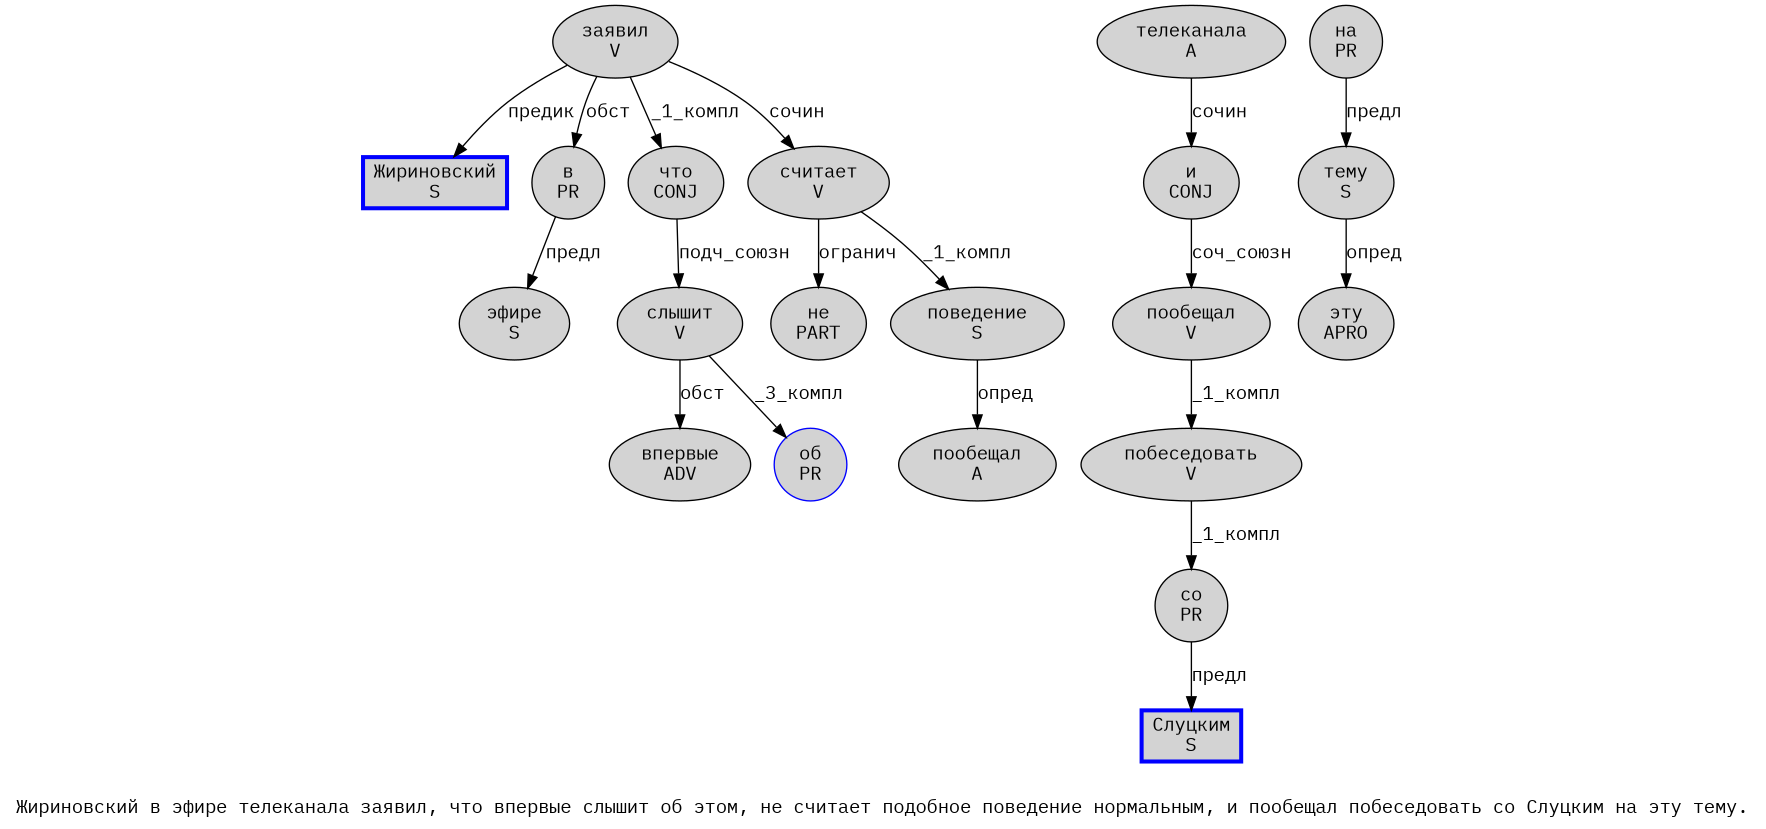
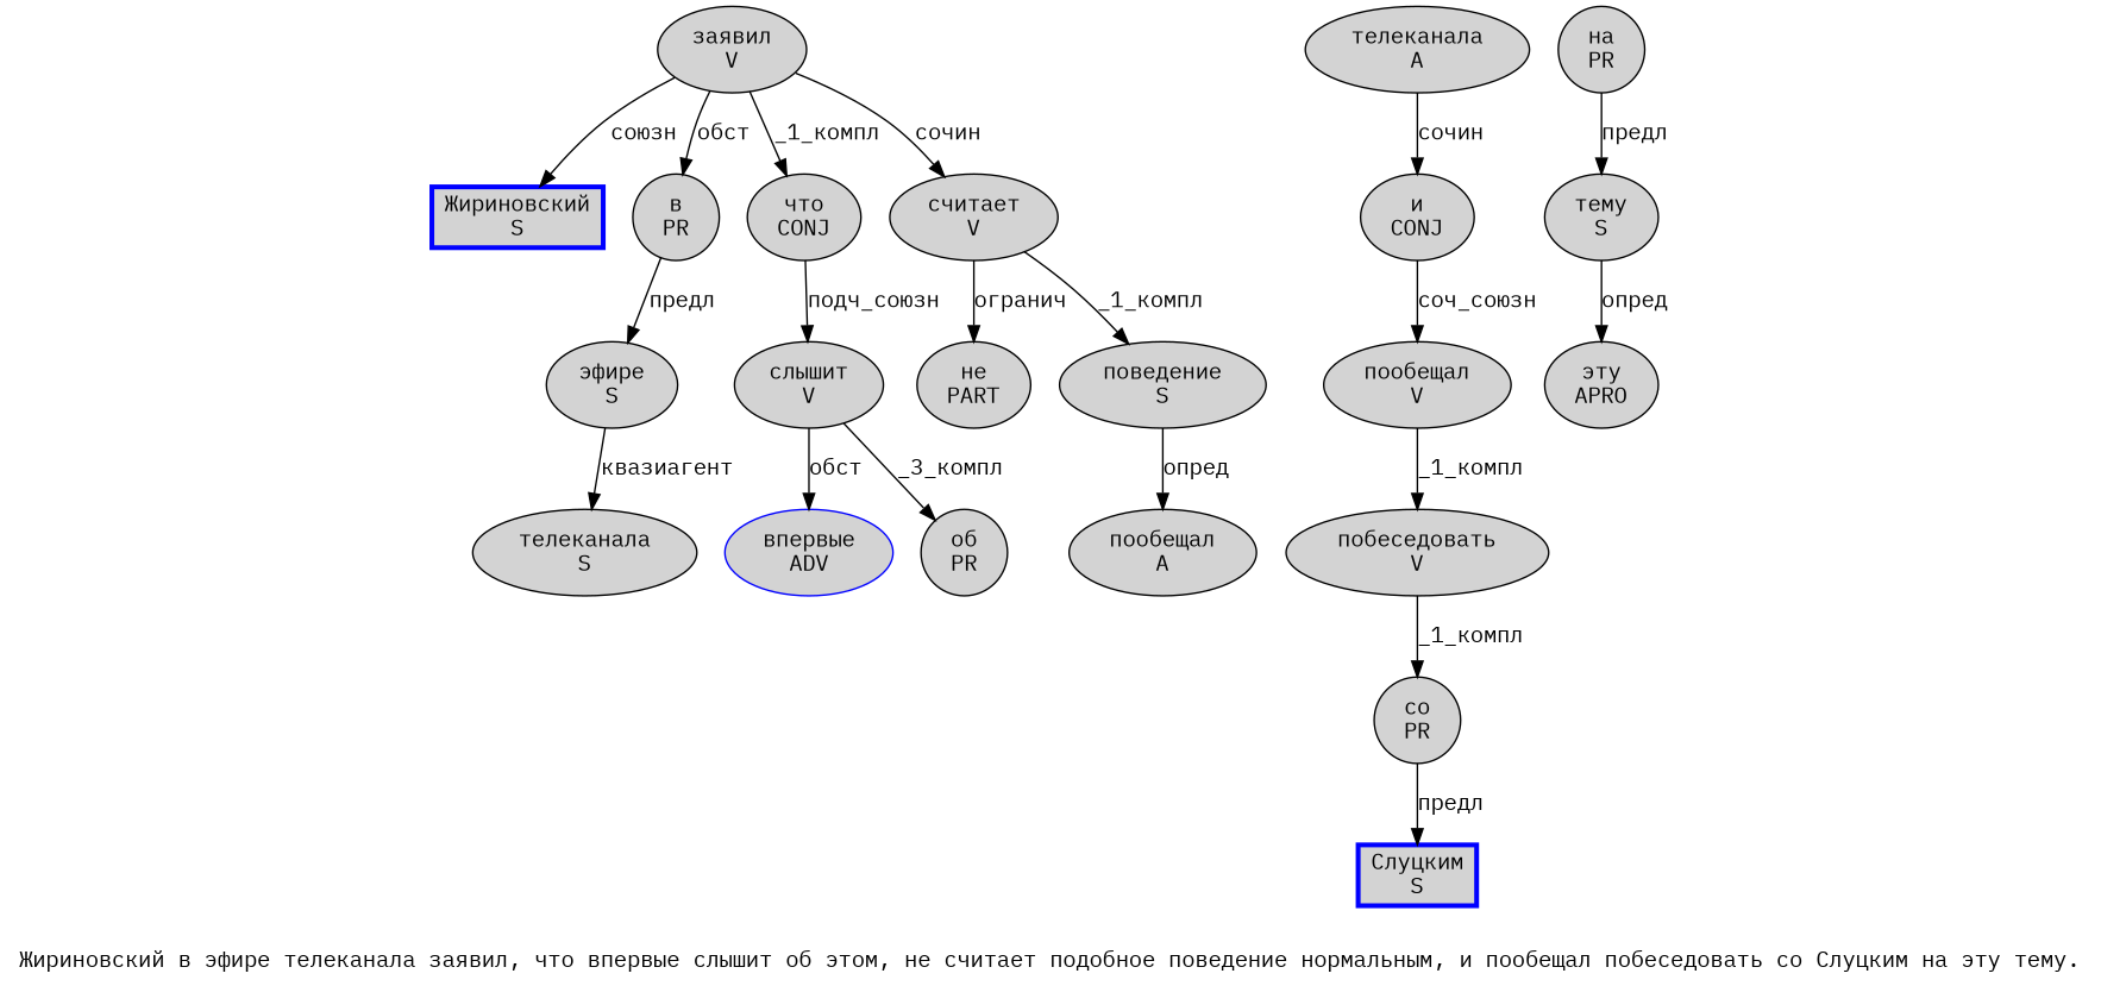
  digraph {
    fontname="IBM Plex Mono"
    label="Жириновский в эфире телеканала заявил, что впервые слышит об этом, не считает подобное поведение нормальным, и пообещал побеседовать со Слуцким на эту тему."
    node [fillcolor=lightgray fontname="IBM Plex Mono" penwidth=1 shape=ellipse style=filled]
    edge [fontname="IBM Plex Mono"]
    n1 [color=blue label="Жириновский\nS" penwidth=3 shape=box]
    n2 [label="в\nPR"]
    n3 [label="эфире\nS"]
+   n4 [label="телеканала\nS"]
    n5 [label="заявил\nV"]
    n6 [label="что\nCONJ"]
    n7 [label="считает\nV"]
    n8 [label="слышит\nV"]
    n9 [label="не\nPART"]
    n10 [label="поведение\nS"]
-   n11 [label="впервые\nADV"]
-   n12 [label="об\nPR" color=blue]
+   n11 [label="впервые\nADV" color=blue]
+   n12 [label="об\nPR"]
    n13 [label="пообещал\nA"]
    n14 [label="телеканала\nA"]
    n15 [label="и\nCONJ"]
    n16 [label="пообещал\nV"]
    n17 [label="побеседовать\nV"]
    n18 [label="со\nPR"]
    n19 [color=blue label="Слуцким\nS" penwidth=3 shape=box]
    n20 [label="на\nPR"]
    n21 [label="тему\nS"]
    n22 [label="эту\nAPRO"]
    n2 -> n3 [label="предл"]
-   n5 -> n1 [label="предик"]
+   n3 -> n4 [label="квазиагент"]
+   n5 -> n1 [label="союзн"]
    n5 -> n2 [label="обст"]
    n5 -> n6 [label="_1_компл"]
    n5 -> n7 [label="сочин"]
    n6 -> n8 [label="подч_союзн"]
    n7 -> n9 [label="огранич"]
    n7 -> n10 [label="_1_компл"]
    n8 -> n11 [label="обст"]
    n8 -> n12 [label="_3_компл"]
    n10 -> n13 [label="опред"]
    n14 -> n15 [label="сочин"]
    n15 -> n16 [label="соч_союзн"]
    n16 -> n17 [label="_1_компл"]
    n17 -> n18 [label="_1_компл"]
    n18 -> n19 [label="предл"]
    n20 -> n21 [label="предл"]
    n21 -> n22 [label="опред"]
  }
